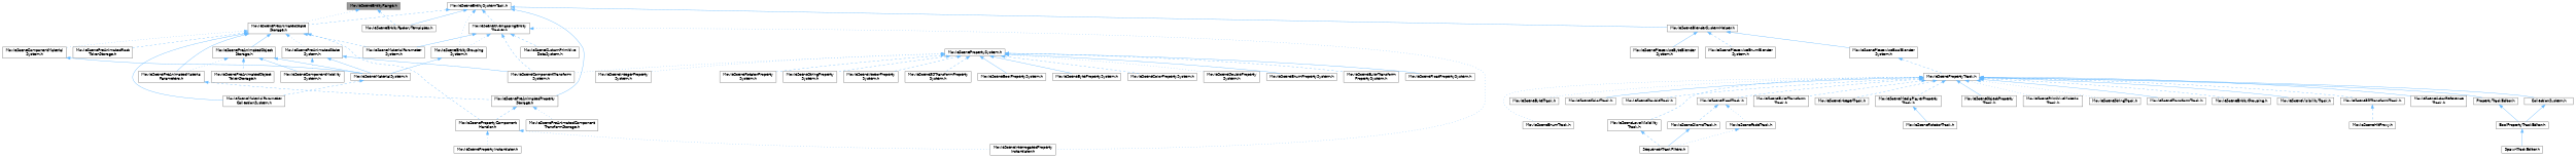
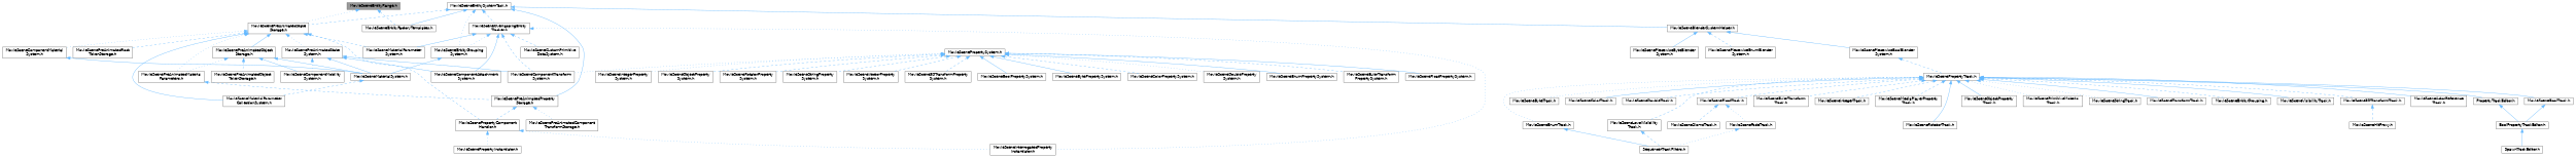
  digraph {
    node [color=grey40 fillcolor=white fontname=Helvetica fontsize=10 shape=box style=filled]
    edge [color=steelblue1 dir=back fontname=Helvetica fontsize=10 labelfontname=Helvetica labelfontsize=10 style=solid]
    n1 [color=gray40 fillcolor=grey60 fontcolor=black height=0.2 label="MovieSceneEntityRange.h" width=0.4]
    n2 [height=0.2 label="MovieSceneEntityFactoryTemplates.h" width=0.4]
    n3 [height=0.2 label="MovieScenePreAnimatedState\lStorage.h" width=0.4]
    n4 [height=0.2 label="MovieSceneEntitySystemTask.h" width=0.4]
    n5 [height=0.2 label="MovieSceneBlenderSystemHelper.h" width=0.4]
    n6 [height=0.2 label="MovieSceneEntityGrouping\lSystem.h" width=0.4]
    n7 [height=0.2 label="MovieSceneOverlappingEntity\lTracker.h" width=0.4]
    n8 [height=0.2 label="MovieScenePreAnimatedProperty\lStorage.h" width=0.4]
    n9 [height=0.2 label="MovieSceneComponentMaterial\lSystem.h" width=0.4]
    n10 [height=0.2 label="MovieSceneMaterialParameter\lCollectionSystem.h" width=0.4]
    n11 [height=0.2 label="MovieSceneMaterialParameter\lSystem.h" width=0.4]
    n12 [height=0.2 label="MovieScenePropertyComponent\lHandler.h" width=0.4]
    n13 [height=0.2 label="MovieScenePreAnimatedMaterial\lParameters.h" width=0.4]
    n14 [height=0.2 label="MovieScenePreAnimatedObject\lStorage.h" width=0.4]
    n15 [height=0.2 label="MovieScenePreAnimatedRoot\lTokenStorage.h" width=0.4]
    n16 [height=0.2 label="MovieScenePreAnimatedState\lSystem.h" width=0.4]
    n17 [height=0.2 label="MovieScenePiecewiseBoolBlender\lSystem.h" width=0.4]
    n18 [height=0.2 label="MovieScenePiecewiseByteBlender\lSystem.h" width=0.4]
    n19 [height=0.2 label="MovieScenePiecewiseEnumBlender\lSystem.h" width=0.4]
    n20 [height=0.2 label="MovieSceneMaterialSystem.h" width=0.4]
+   n21 [height=0.2 label="MovieSceneComponentAttachment\lSystem.h" width=0.4]
    n22 [height=0.2 label="MovieSceneComponentTransform\lSystem.h" width=0.4]
    n23 [height=0.2 label="MovieSceneCustomPrimitive\lDataSystem.h" width=0.4]
    n24 [height=0.2 label="MovieSceneInterrogatedProperty\lInstantiator.h" width=0.4]
    n25 [height=0.2 label="MovieScenePreAnimatedComponent\lTransformStorage.h" width=0.4]
    n26 [height=0.2 label="MovieScenePropertyTrack.h" width=0.4]
    n27 [height=0.2 label="MovieScene3DTransformTrack.h" width=0.4]
    n28 [height=0.2 label="MovieSceneActorReference\lTrack.h" width=0.4]
-   n29 [height=0.2 label="CollectionSystem.h" width=0.4]
+   n29 [height=0.2 label="MovieSceneBoolTrack.h" width=0.4]
    n30 [height=0.2 label="MovieSceneByteTrack.h" width=0.4]
    n31 [height=0.2 label="MovieSceneColorTrack.h" width=0.4]
    n32 [height=0.2 label="MovieSceneDoubleTrack.h" width=0.4]
    n33 [height=0.2 label="MovieSceneEnumTrack.h" width=0.4]
    n34 [height=0.2 label="MovieSceneEulerTransform\lTrack.h" width=0.4]
    n35 [height=0.2 label="MovieSceneFloatTrack.h" width=0.4]
    n36 [height=0.2 label="MovieSceneIntegerTrack.h" width=0.4]
    n37 [height=0.2 label="MovieSceneLevelVisibility\lTrack.h" width=0.4]
    n38 [height=0.2 label="MovieSceneMediaPlayerProperty\lTrack.h" width=0.4]
    n39 [height=0.2 label="MovieSceneObjectProperty\lTrack.h" width=0.4]
    n40 [height=0.2 label="MovieScenePrimitiveMaterial\lTrack.h" width=0.4]
    n41 [height=0.2 label="MovieSceneRotatorTrack.h" width=0.4]
    n42 [height=0.2 label="MovieSceneStringTrack.h" width=0.4]
    n43 [height=0.2 label="MovieSceneTransformTrack.h" width=0.4]
    n44 [height=0.2 label="MovieSceneEntityGrouping.h" width=0.4]
    n45 [height=0.2 label="MovieSceneVisibilityTrack.h" width=0.4]
    n46 [height=0.2 label="PropertyTrackEditor.h" width=0.4]
    n47 [height=0.2 label="MovieSceneHitProxy.h" width=0.4]
    n48 [height=0.2 label="BoolPropertyTrackEditor.h" width=0.4]
    n49 [height=0.2 label="MovieSceneFadeTrack.h" width=0.4]
    n50 [height=0.2 label="MovieSceneSlomoTrack.h" width=0.4]
    n51 [height=0.2 label="SequencerTrackFilters.h" width=0.4]
    n52 [height=0.2 label="SpawnTrackEditor.h" width=0.4]
    n53 [height=0.2 label="MovieSceneComponentMobility\lSystem.h" width=0.4]
    n54 [height=0.2 label="MovieScenePropertyInstantiator.h" width=0.4]
    n55 [height=0.2 label="MovieScenePreAnimatedObject\lTokenStorage.h" width=0.4]
    n56 [height=0.2 label="MovieScenePropertySystem.h" width=0.4]
    n57 [height=0.2 label="MovieScene3DTransformProperty\lSystem.h" width=0.4]
    n58 [height=0.2 label="MovieSceneBoolPropertySystem.h" width=0.4]
    n59 [height=0.2 label="MovieSceneBytePropertySystem.h" width=0.4]
    n60 [height=0.2 label="MovieSceneColorPropertySystem.h" width=0.4]
    n61 [height=0.2 label="MovieSceneDoubleProperty\lSystem.h" width=0.4]
    n62 [height=0.2 label="MovieSceneEnumPropertySystem.h" width=0.4]
    n63 [height=0.2 label="MovieSceneEulerTransform\lPropertySystem.h" width=0.4]
    n64 [height=0.2 label="MovieSceneFloatPropertySystem.h" width=0.4]
    n65 [height=0.2 label="MovieSceneIntegerProperty\lSystem.h" width=0.4]
+   n66 [height=0.2 label="MovieSceneObjectProperty\lSystem.h" width=0.4]
    n67 [height=0.2 label="MovieSceneRotatorProperty\lSystem.h" width=0.4]
    n68 [height=0.2 label="MovieSceneStringProperty\lSystem.h" width=0.4]
    n69 [height=0.2 label="MovieSceneVectorProperty\lSystem.h" width=0.4]
    n1 -> n2 [style=dashed]
    n1 -> n3 [style=dotted]
    n3 -> n9 [style=dotted]
    n3 -> n10
    n3 -> n11 [style=dashed]
    n3 -> n12 [style=dashed]
-   n3 -> n13
+   n3 -> n13 [style=dotted]
    n3 -> n14
    n3 -> n15 [style=dashed]
    n3 -> n16 [style=dotted]
    n4 -> n2
    n4 -> n3 [style=dashed]
    n4 -> n5
    n4 -> n6 [style=dotted]
    n4 -> n7 [style=dashed]
    n4 -> n8
    n5 -> n17
    n5 -> n18
    n5 -> n19 [style=dashed]
    n6 -> n20
    n7 -> n6 [style=dotted]
    n7 -> n11
+   n7 -> n21
    n7 -> n22 [style=dashed]
    n7 -> n23 [style=dashed]
    n7 -> n24 [style=dotted]
    n8 -> n12 [style=dashed]
    n8 -> n25 [style=dotted]
    n9 -> n20
    n12 -> n24 [style=dotted]
    n12 -> n54 [style=dotted]
    n13 -> n8 [style=dashed]
    n14 -> n13 [style=dotted]
    n14 -> n20
    n14 -> n53
    n14 -> n55 [style=dashed]
    n16 -> n20
+   n16 -> n21
    n16 -> n22
    n16 -> n53 [style=dotted]
    n17 -> n26 [style=dashed]
    n20 -> n10 [style=dashed]
    n26 -> n27 [style=dashed]
    n26 -> n28
    n26 -> n29
    n26 -> n30 [style=dotted]
    n26 -> n31
    n26 -> n32 [style=dashed]
    n26 -> n33 [style=dotted]
    n26 -> n34 [style=dashed]
    n26 -> n35 [style=dashed]
    n26 -> n36 [style=dashed]
    n26 -> n37 [style=dashed]
    n26 -> n38 [style=dashed]
    n26 -> n39
    n26 -> n40 [style=dotted]
-   n38 -> n41
+   n26 -> n41
    n26 -> n42 [style=dotted]
    n26 -> n43
    n26 -> n44 [style=dashed]
    n26 -> n45
    n26 -> n46
    n27 -> n47 [style=dashed]
    n29 -> n48
    n35 -> n49 [style=dotted]
    n35 -> n50 [style=dashed]
    n37 -> n51 [style=dashed]
    n46 -> n48
    n48 -> n52
    n49 -> n51 [style=dotted]
-   n50 -> n51
+   n33 -> n51
    n56 -> n22 [style=dotted]
    n56 -> n57 [style=dashed]
    n56 -> n58
    n56 -> n59
    n56 -> n60 [style=dashed]
    n56 -> n61 [style=dotted]
    n56 -> n62
    n56 -> n63 [style=dashed]
    n56 -> n64
    n56 -> n65 [style=dotted]
+   n56 -> n66 [style=dashed]
    n56 -> n67 [style=dashed]
    n56 -> n68 [style=dashed]
    n56 -> n69 [style=dashed]
  }
